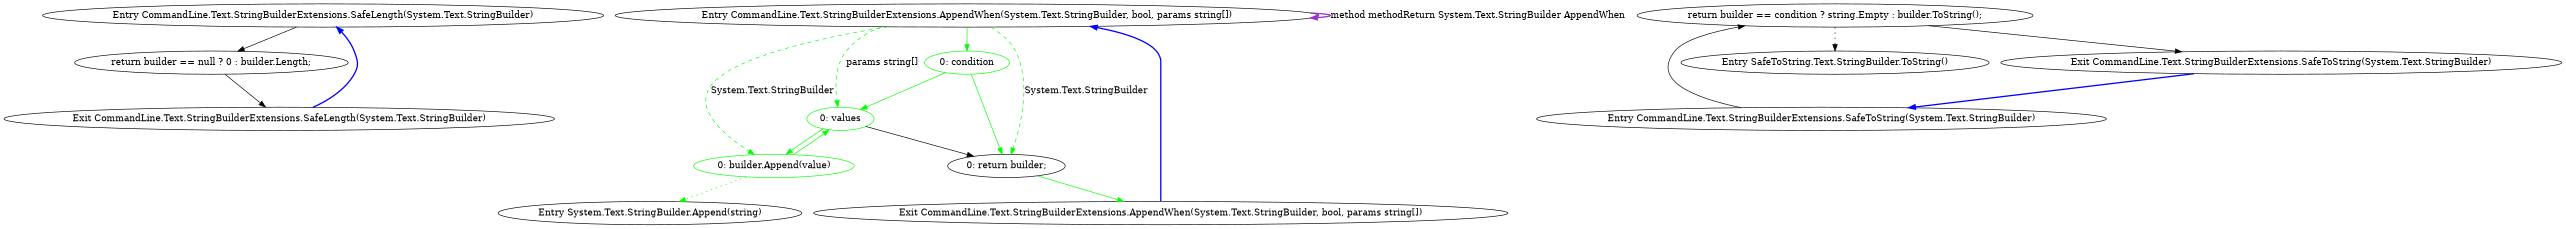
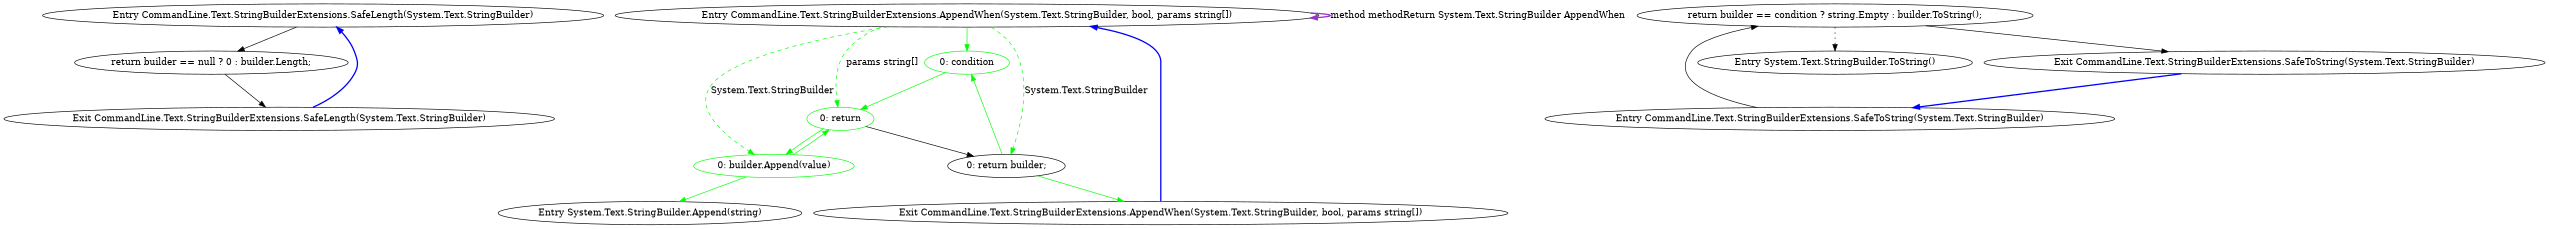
  digraph {
    node [cluster="CommandLine.Text.StringBuilderExtensions.AppendWhen(System.Text.StringBuilder, bool, params string[])" file="StringBuilderExtensions.cs" span="26-26"]
    edge [style=solid color=green]
    n1 [cluster="CommandLine.Text.StringBuilderExtensions.SafeLength(System.Text.StringBuilder)" label="Entry CommandLine.Text.StringBuilderExtensions.SafeLength(System.Text.StringBuilder)"]
    n2 [cluster="CommandLine.Text.StringBuilderExtensions.SafeLength(System.Text.StringBuilder)" label="return builder == null ? 0 : builder.Length;" span="28-28"]
    n3 [cluster="CommandLine.Text.StringBuilderExtensions.SafeLength(System.Text.StringBuilder)" label="Exit CommandLine.Text.StringBuilderExtensions.SafeLength(System.Text.StringBuilder)"]
    n4 [label="Entry CommandLine.Text.StringBuilderExtensions.AppendWhen(System.Text.StringBuilder, bool, params string[])" span="9-9"]
    n5 [color=green community=0 label="0: condition" span="11-11"]
-   n6 [color=green community=0 label="0: values" span="13-13"]
+   n6 [color=green community=0 label="0: return" span="13-13"]
    n7 [color=green community=0 label="0: builder.Append(value)" span="15-15"]
    n8 [color=black community=0 label="0: return builder;" span="18-18"]
    n9 [cluster="System.Text.StringBuilder.Append(string)" label="Entry System.Text.StringBuilder.Append(string)" span="0-0"]
    n10 [label="Exit CommandLine.Text.StringBuilderExtensions.AppendWhen(System.Text.StringBuilder, bool, params string[])" span="9-9"]
-   n11 [cluster="System.Text.StringBuilder.ToString()" label="Entry SafeToString.Text.StringBuilder.ToString()" span="0-0"]
+   n11 [cluster="System.Text.StringBuilder.ToString()" label="Entry System.Text.StringBuilder.ToString()" span="0-0"]
    n12 [cluster="CommandLine.Text.StringBuilderExtensions.SafeToString(System.Text.StringBuilder)" label="Entry CommandLine.Text.StringBuilderExtensions.SafeToString(System.Text.StringBuilder)" span="21-21"]
    n13 [cluster="CommandLine.Text.StringBuilderExtensions.SafeToString(System.Text.StringBuilder)" label="return builder == condition ? string.Empty : builder.ToString();" span="23-23"]
    n14 [cluster="CommandLine.Text.StringBuilderExtensions.SafeToString(System.Text.StringBuilder)" label="Exit CommandLine.Text.StringBuilderExtensions.SafeToString(System.Text.StringBuilder)" span="21-21"]
    n1 -> n2 [color=""]
    n2 -> n3 [color=""]
    n3 -> n1 [color=blue style=bold]
    n4 -> n4 [color=darkorchid label="method methodReturn System.Text.StringBuilder AppendWhen" style=bold]
    n4 -> n5
    n4 -> n6 [label="params string[]" style=dashed]
    n4 -> n7 [label="System.Text.StringBuilder" style=dashed]
    n4 -> n8 [label="System.Text.StringBuilder" style=dashed]
    n5 -> n6
-   n5 -> n8
+   n8 -> n5
    n6 -> n7
    n6 -> n8 [color=black]
    n7 -> n6
-   n7 -> n9 [style=dotted]
+   n7 -> n9
    n8 -> n10
    n10 -> n4 [color=blue style=bold]
    n12 -> n13 [color=""]
    n13 -> n11 [style=dotted color=""]
    n13 -> n14 [color=""]
    n14 -> n12 [color=blue style=bold]
  }
